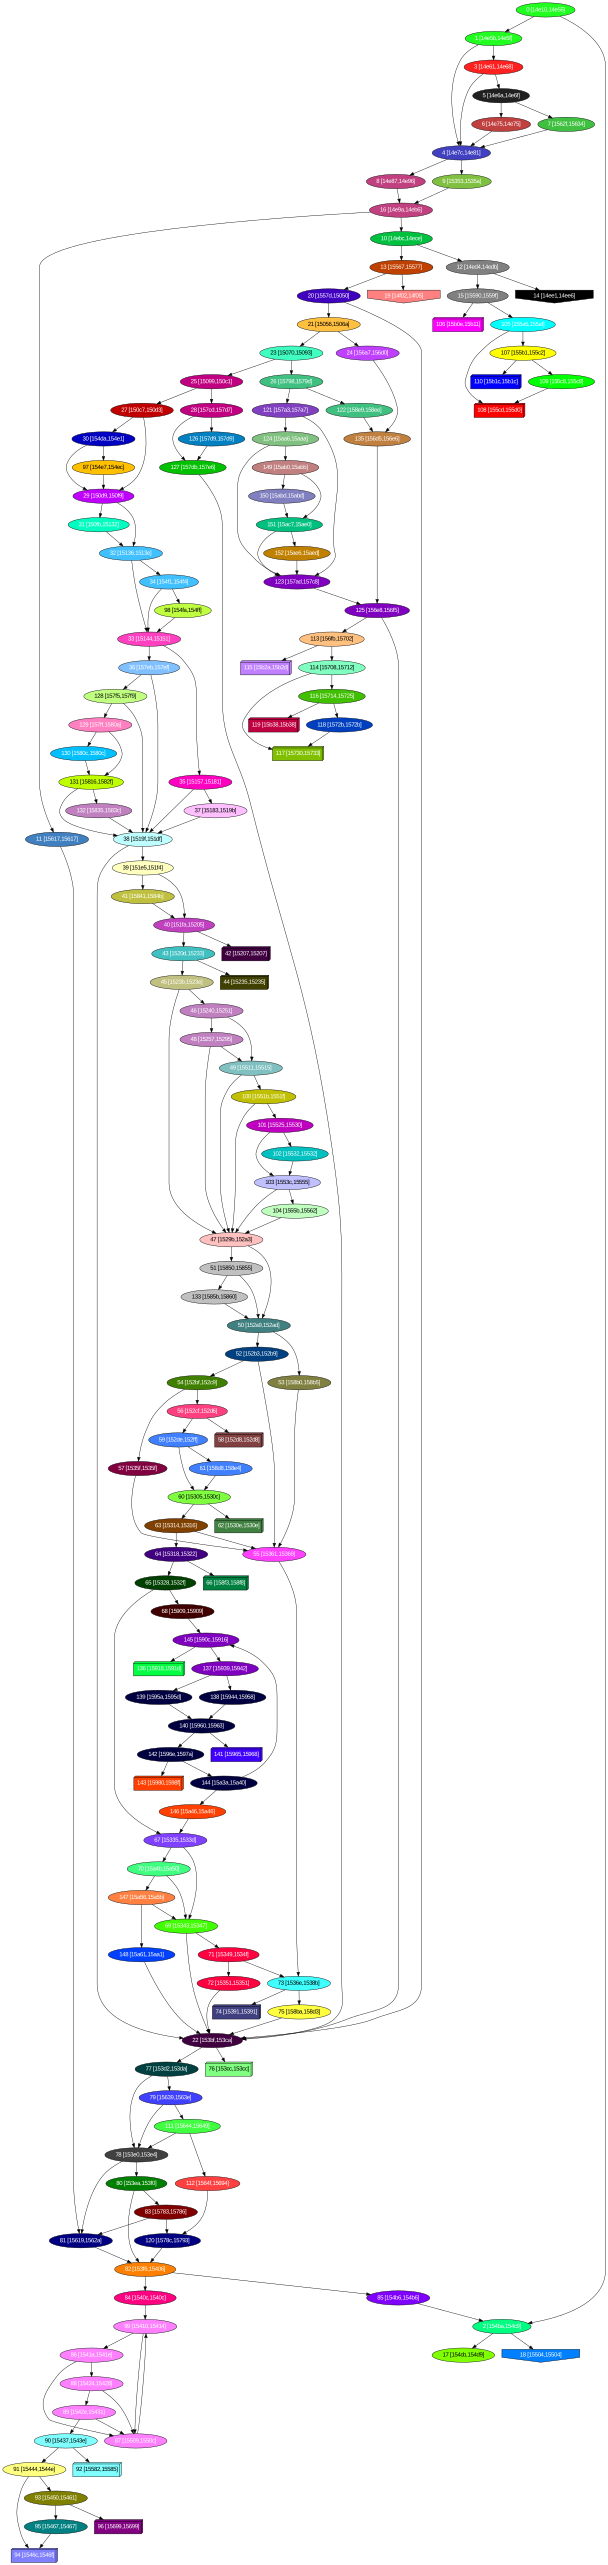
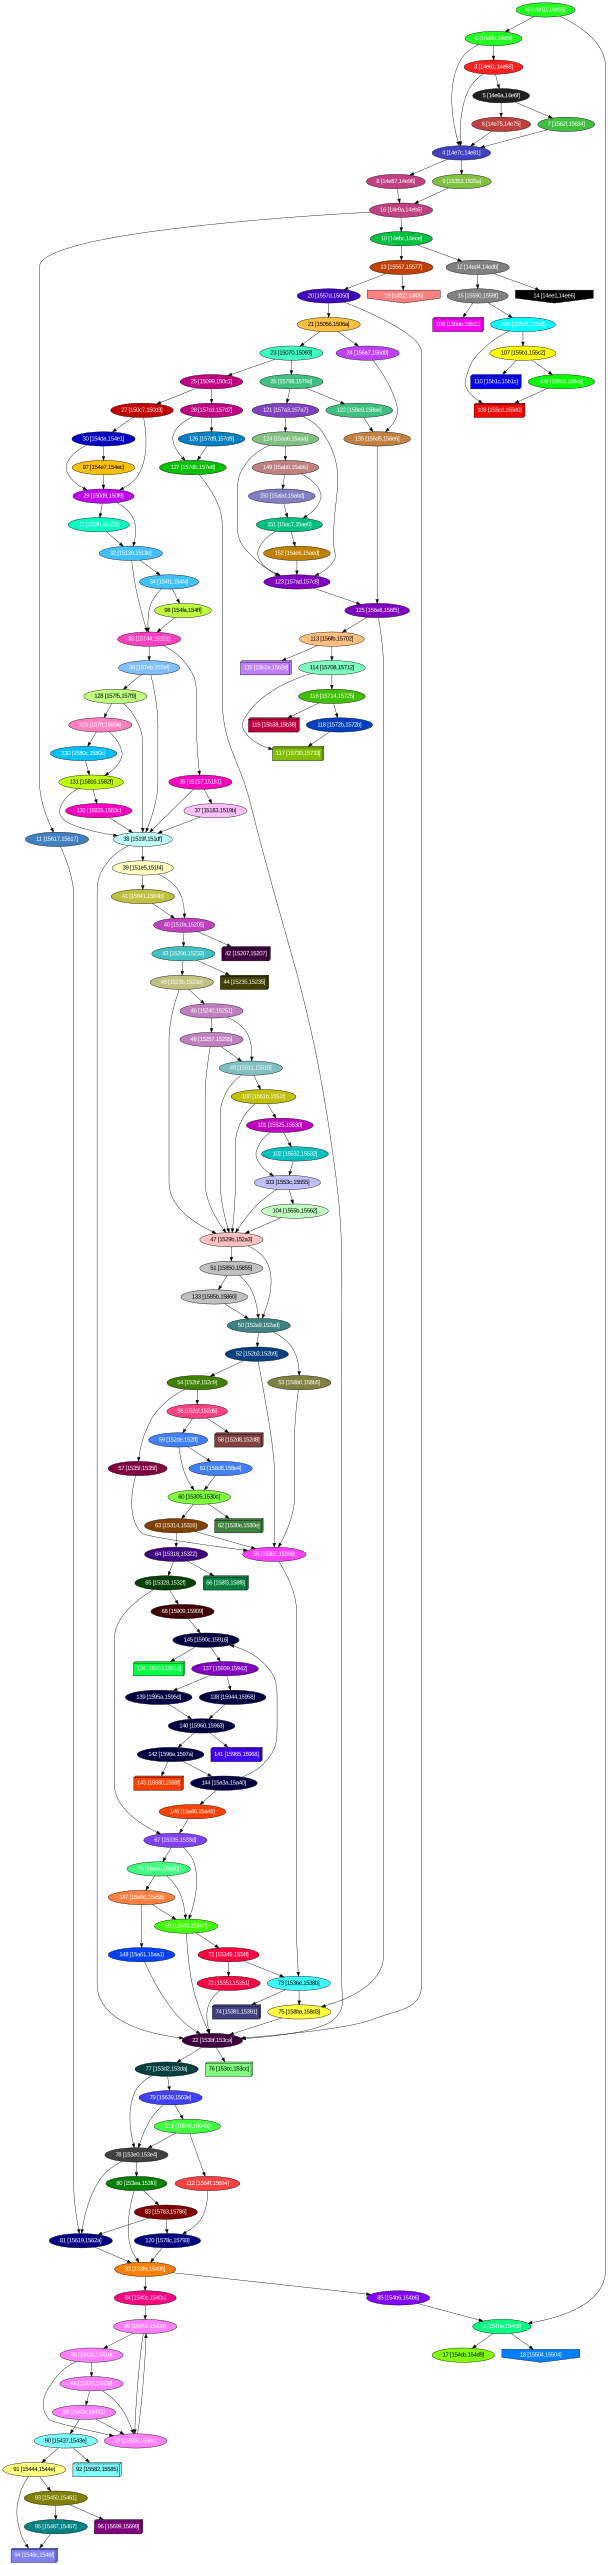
  digraph {
    fontname="Liberation Sans"
    node [fillcolor="#000040" fontcolor="#ffffff" fontname="Liberation Sans" shape=oval style=filled]
    edge [fontname="Liberation Sans"]
    n1 [fillcolor="#20FF20" label="0 [14e10,14e55]"]
    n2 [fillcolor="#20FF20" label="1 [14e5b,14e5f]"]
    n3 [fillcolor="#00FF80" label="2 [154ba,154c9]"]
    n4 [fillcolor="#FF2020" label="3 [14e61,14e68]"]
    n5 [fillcolor="#4040C0" label="4 [14e7c,14e81]"]
    n6 [fillcolor="#80FF00" fontcolor="#000000" label="17 [154cb,154d9]"]
    n7 [fillcolor="#0080FF" label="18 [15504,15504]" shape=invhouse]
    n8 [fillcolor="#202020" label="5 [14e6a,14e6f]"]
    n9 [fillcolor="#C04080" label="8 [14e87,14e96]"]
    n10 [fillcolor="#80C040" label="9 [15353,1535a]"]
    n11 [fillcolor="#C04040" label="6 [14e75,14e75]"]
    n12 [fillcolor="#40C040" label="7 [1562f,15634]"]
    n13 [fillcolor="#C04080" label="16 [14e9a,14eb6]"]
    n14 [fillcolor="#00C040" label="10 [14ebc,14ece]"]
    n15 [fillcolor="#4080C0" label="11 [15617,15617]"]
    n16 [fillcolor="#808080" label="12 [14ed4,14edb]"]
    n17 [fillcolor="#C04000" label="13 [15567,15577]"]
    n18 [fillcolor="#000000" label="14 [14ee1,14ee6]" shape=invhouse]
    n19 [fillcolor="#808080" label="15 [15590,1559f]"]
    n20 [fillcolor="#FF8080" label="19 [14f02,14f05]" shape=invhouse]
    n21 [fillcolor="#4000C0" label="20 [1557d,15050]"]
    n22 [fillcolor="#000080" label="81 [15619,1562a]"]
    n23 [fillcolor="#FF8000" label="82 [153f6,15406]"]
    n24 [fillcolor="#00FFFF" label="105 [155a5,155af]"]
    n25 [fillcolor="#FF00FF" label="106 [15b0e,15b11]" shape=box3d]
    n26 [fillcolor="#FFC040" fontcolor="#000000" label="21 [15056,1506a]"]
    n27 [fillcolor="#400040" label="22 [153bf,153ca]"]
    n28 [fillcolor="#FFFF00" fontcolor="#000000" label="107 [155b1,155c2]"]
    n29 [fillcolor="#FF0000" label="108 [155cd,155d0]" shape=box3d]
    n30 [fillcolor="#40FFC0" fontcolor="#000000" label="23 [15070,15093]"]
    n31 [fillcolor="#C040FF" label="24 [156a7,156d0]"]
    n32 [fillcolor="#80FF80" fontcolor="#000000" label="76 [153cc,153cc]" shape=box3d]
    n33 [fillcolor="#004040" label="77 [153d2,153da]"]
    n34 [fillcolor="#C00080" label="25 [15099,150c1]"]
    n35 [fillcolor="#40C080" label="26 [15798,1579d]"]
    n36 [fillcolor="#C08040" label="135 [156d5,156e6]"]
    n37 [fillcolor="#404040" label="78 [153e0,153e4]"]
    n38 [fillcolor="#4040FF" label="79 [15639,1563e]"]
    n39 [fillcolor="#C00000" label="27 [150c7,150d3]"]
    n40 [fillcolor="#C00080" label="28 [157cd,157d7]"]
    n41 [fillcolor="#8040C0" label="121 [157a3,157a7]"]
    n42 [fillcolor="#40C080" label="122 [158e9,158ee]"]
    n43 [fillcolor="#8000C0" label="125 [156e8,156f5]"]
    n44 [fillcolor="#C000FF" label="29 [150d9,150f9]"]
    n45 [fillcolor="#0000C0" label="30 [154da,154e1]"]
    n46 [fillcolor="#0080C0" label="126 [157d9,157d9]"]
    n47 [fillcolor="#00C000" label="127 [157db,157e6]"]
    n48 [fillcolor="#8000C0" label="123 [157ad,157c8]"]
    n49 [fillcolor="#80C080" label="124 [15aa6,15aaa]"]
    n50 [fillcolor="#00FFC0" label="31 [150fb,15132]"]
    n51 [fillcolor="#40C0FF" label="32 [15136,1513e]"]
    n52 [fillcolor="#FFC000" fontcolor="#000000" label="97 [154e7,154ec]"]
    n53 [fillcolor="#FF40C0" label="33 [15144,15151]"]
    n54 [fillcolor="#40C0FF" label="34 [154f1,154f4]"]
    n55 [fillcolor="#FF00C0" label="35 [15157,15181]"]
    n56 [fillcolor="#80C0FF" label="36 [157eb,157ef]"]
    n57 [fillcolor="#C0FF40" fontcolor="#000000" label="98 [154fa,154ff]"]
    n58 [fillcolor="#FFC0FF" fontcolor="#000000" label="37 [15183,1519b]"]
    n59 [fillcolor="#C0FFFF" fontcolor="#000000" label="38 [1519f,151df]"]
    n60 [fillcolor="#C0FF80" fontcolor="#000000" label="128 [157f5,157f9]"]
    n61 [fillcolor="#FFFFC0" fontcolor="#000000" label="39 [151e5,151f4]"]
    n62 [fillcolor="#FF80C0" label="129 [157ff,1580a]"]
    n63 [fillcolor="#C040C0" label="40 [151fa,15205]"]
    n64 [fillcolor="#C0C040" label="41 [15841,1584b]"]
    n65 [fillcolor="#400040" label="42 [15207,15207]" shape=box3d]
    n66 [fillcolor="#40C0C0" label="43 [1520d,15233]"]
    n67 [fillcolor="#404000" label="44 [15235,15235]" shape=box3d]
    n68 [fillcolor="#C0C080" label="45 [1523b,1523e]"]
    n69 [fillcolor="#C080C0" label="46 [15240,15251]"]
    n70 [fillcolor="#FFC0C0" fontcolor="#000000" label="47 [1529b,152a3]"]
    n71 [fillcolor="#C080C0" label="48 [15257,15295]"]
    n72 [fillcolor="#80C0C0" label="49 [15511,15515]"]
    n73 [fillcolor="#408080" label="50 [152a9,152ad]"]
    n74 [fillcolor="#C0C0C0" fontcolor="#000000" label="51 [15850,15855]"]
    n75 [fillcolor="#C0C000" label="100 [1551b,1551f]"]
    n76 [fillcolor="#004080" label="52 [152b3,152b9]"]
    n77 [fillcolor="#808040" label="53 [158b0,158b5]"]
    n78 [fillcolor="#C0C0C0" fontcolor="#000000" label="133 [1585b,15860]"]
    n79 [fillcolor="#C000C0" label="101 [15525,15530]"]
    n80 [fillcolor="#408000" label="54 [152bf,152c9]"]
    n81 [fillcolor="#FF40FF" label="55 [15361,15369]"]
    n82 [fillcolor="#FF4080" label="56 [152cf,152d6]"]
    n83 [fillcolor="#800040" label="57 [1535f,1535f]"]
    n84 [fillcolor="#40FFFF" fontcolor="#000000" label="73 [1536e,1538b]"]
    n85 [fillcolor="#804040" label="58 [152d8,152d8]" shape=box3d]
    n86 [fillcolor="#4080FF" label="59 [152de,152ff]"]
    n87 [fillcolor="#404080" label="74 [15391,15391]" shape=box3d]
    n88 [fillcolor="#FFFF40" fontcolor="#000000" label="75 [158ba,158d3]"]
    n89 [fillcolor="#80FF40" fontcolor="#000000" label="60 [15305,1530c]"]
    n90 [fillcolor="#4080FF" label="61 [158d8,158e4]"]
    n91 [fillcolor="#408040" label="62 [1530e,1530e]" shape=box3d]
    n92 [fillcolor="#804000" label="63 [15314,15316]"]
    n93 [fillcolor="#400080" label="64 [15318,15322]"]
    n94 [fillcolor="#004000" label="65 [15328,1532f]"]
    n95 [fillcolor="#008040" label="66 [158f3,158f8]" shape=box3d]
    n96 [fillcolor="#8040FF" label="67 [15335,1533d]"]
    n97 [fillcolor="#400000" label="68 [15909,15909]"]
    n98 [fillcolor="#40FF00" label="69 [15343,15347]"]
    n99 [fillcolor="#40FF80" label="70 [15a4b,15a50]"]
-   n100 [fillcolor="#8000C0" label="145 [1590c,15916]"]
+   n100 [label="145 [1590c,15916]"]
    n101 [fillcolor="#FF0040" label="71 [15349,1534f]"]
    n102 [fillcolor="#FF8040" label="147 [15a56,15a5b]"]
    n103 [fillcolor="#00FF40" label="136 [15918,1591d]" shape=box3d]
    n104 [fillcolor="#8000C0" label="137 [15939,15942]"]
    n105 [fillcolor="#FF0040" label="72 [15351,15351]"]
    n106 [fillcolor="#0040FF" label="148 [15a61,15aa1]"]
    n107 [fillcolor="#008000" label="80 [153ea,153f0]"]
    n108 [fillcolor="#40FF40" label="111 [15644,15649]"]
    n109 [fillcolor="#800000" label="83 [15783,15786]"]
    n110 [fillcolor="#FF4040" label="112 [1564f,15694]"]
    n111 [fillcolor="#FF0080" label="84 [1540c,1540c]"]
    n112 [fillcolor="#8000FF" label="85 [154b6,154b6]"]
    n113 [fillcolor="#000080" label="120 [1578c,15793]"]
    n114 [fillcolor="#FF80FF" label="99 [15410,15414]"]
    n115 [fillcolor="#FF80FF" label="86 [1541a,1541e]"]
    n116 [fillcolor="#FF80FF" label="87 [15509,1550c]"]
    n117 [fillcolor="#FF80FF" label="88 [15424,15428]"]
    n118 [fillcolor="#FF80FF" label="89 [1542e,15431]"]
    n119 [fillcolor="#80FFFF" fontcolor="#000000" label="90 [15437,1543e]"]
    n120 [fillcolor="#FFFF80" fontcolor="#000000" label="91 [15444,1544e]"]
    n121 [fillcolor="#80FFFF" fontcolor="#000000" label="92 [15582,15585]" shape=box3d]
    n122 [fillcolor="#808000" label="93 [15450,15461]"]
    n123 [fillcolor="#8080FF" label="94 [1546c,1546f]" shape=box3d]
    n124 [fillcolor="#008080" label="95 [15467,15467]"]
    n125 [fillcolor="#800080" label="96 [15699,15699]" shape=box3d]
    n126 [fillcolor="#00C0C0" label="102 [15532,15532]"]
    n127 [fillcolor="#C0C0FF" fontcolor="#000000" label="103 [1553c,15555]"]
    n128 [fillcolor="#C0FFC0" fontcolor="#000000" label="104 [1555b,15562]"]
    n129 [fillcolor="#00FF00" label="109 [155c8,155c8]"]
    n130 [fillcolor="#0000FF" label="110 [15b1c,15b1c]" shape=box3d]
    n131 [fillcolor="#FFC080" fontcolor="#000000" label="113 [156fb,15702]"]
    n132 [fillcolor="#80FFC0" fontcolor="#000000" label="114 [15708,15712]"]
    n133 [fillcolor="#C080FF" label="115 [15b2a,15b2d]" shape=box3d]
    n134 [fillcolor="#40C000" label="116 [15714,15725]"]
    n135 [fillcolor="#80C000" label="117 [15730,15733]" shape=box3d]
    n136 [fillcolor="#0040C0" label="118 [1572b,1572b]"]
    n137 [fillcolor="#C00040" label="119 [15b38,15b38]" shape=box3d]
    n138 [fillcolor="#C08080" label="149 [15ab0,15abb]"]
    n139 [fillcolor="#8080C0" label="150 [15abd,15abd]"]
    n140 [fillcolor="#00C080" label="151 [15ac7,15ae0]"]
    n141 [fillcolor="#00C0FF" label="130 [1580c,1580c]"]
    n142 [fillcolor="#C0FF00" fontcolor="#000000" label="131 [15816,1582f]"]
-   n143 [fillcolor="#C080C0" label="132 [15835,1583c]"]
+   n143 [fillcolor="#FF00C0" label="132 [15835,1583c]"]
    n144 [label="138 [15944,15958]"]
    n145 [label="139 [1595a,1595d]"]
    n146 [label="140 [15960,15963]"]
    n147 [fillcolor="#4000FF" label="141 [15965,15968]" shape=box3d]
    n148 [label="142 [1596e,1597a]"]
    n149 [fillcolor="#FF4000" label="143 [15980,1598f]" shape=box3d]
    n150 [label="144 [15a3a,15a40]"]
    n151 [fillcolor="#FF4000" label="146 [15a46,15a46]"]
    n152 [fillcolor="#C08000" label="152 [15ae6,15aed]"]
    n1 -> n2
    n1 -> n3
    n2 -> n4
    n2 -> n5
    n3 -> n6
    n3 -> n7
    n4 -> n5
    n4 -> n8
    n5 -> n9
    n5 -> n10
    n8 -> n11
    n8 -> n12
    n9 -> n13
    n10 -> n13
    n11 -> n5
    n12 -> n5
    n13 -> n14
    n13 -> n15
    n14 -> n16
    n14 -> n17
    n15 -> n22
    n16 -> n18
    n16 -> n19
    n17 -> n20
    n17 -> n21
    n19 -> n24
    n19 -> n25
    n21 -> n26
    n21 -> n27
    n22 -> n23
    n23 -> n111
    n23 -> n112
    n24 -> n28
    n24 -> n29
    n26 -> n30
    n26 -> n31
    n27 -> n32
    n27 -> n33
    n28 -> n129
    n28 -> n130
    n30 -> n34
    n30 -> n35
    n31 -> n36
    n33 -> n37
    n33 -> n38
    n34 -> n39
    n34 -> n40
    n35 -> n41
    n35 -> n42
    n36 -> n43
    n37 -> n22
    n37 -> n107
    n38 -> n37
    n38 -> n108
    n39 -> n44
    n39 -> n45
    n40 -> n46
    n40 -> n47
    n41 -> n48
    n41 -> n49
    n42 -> n36
-   n43 -> n27
+   n43 -> n88
    n43 -> n131
    n44 -> n50
    n44 -> n51
    n45 -> n44
    n45 -> n52
    n46 -> n47
    n47 -> n27
    n48 -> n43
    n49 -> n48
    n49 -> n138
    n50 -> n51
    n51 -> n53
    n51 -> n54
    n52 -> n44
    n53 -> n55
    n53 -> n56
    n54 -> n53
    n54 -> n57
    n55 -> n58
    n55 -> n59
    n56 -> n59
    n56 -> n60
    n57 -> n53
    n58 -> n59
    n59 -> n27
    n59 -> n61
    n60 -> n59
    n60 -> n62
    n61 -> n63
    n61 -> n64
    n62 -> n141
    n62 -> n142
    n63 -> n65
    n63 -> n66
    n64 -> n63
    n66 -> n67
    n66 -> n68
    n68 -> n69
    n68 -> n70
    n69 -> n71
    n69 -> n72
    n70 -> n73
    n70 -> n74
    n71 -> n70
    n71 -> n72
    n72 -> n70
    n72 -> n75
    n73 -> n76
    n73 -> n77
    n74 -> n73
    n74 -> n78
    n75 -> n70
    n75 -> n79
    n76 -> n80
    n76 -> n81
    n77 -> n81
    n78 -> n73
    n79 -> n126
    n79 -> n127
    n80 -> n82
    n80 -> n83
    n81 -> n84
    n82 -> n85
    n82 -> n86
    n83 -> n81
    n84 -> n87
    n84 -> n88
    n86 -> n89
    n86 -> n90
    n88 -> n27
    n89 -> n91
    n89 -> n92
    n90 -> n89
    n92 -> n81
    n92 -> n93
    n93 -> n94
    n93 -> n95
    n94 -> n96
    n94 -> n97
    n96 -> n98
    n96 -> n99
    n97 -> n100
    n98 -> n27
    n98 -> n101
    n99 -> n98
    n99 -> n102
    n100 -> n103
    n100 -> n104
    n101 -> n84
    n101 -> n105
    n102 -> n98
    n102 -> n106
    n104 -> n144
    n104 -> n145
    n105 -> n27
    n106 -> n27
    n107 -> n23
    n107 -> n109
    n108 -> n37
    n108 -> n110
    n109 -> n22
    n109 -> n113
    n110 -> n113
    n111 -> n114
    n112 -> n3
    n113 -> n23
    n114 -> n115
    n114 -> n116
    n115 -> n116
    n115 -> n117
    n116 -> n114
    n117 -> n116
    n117 -> n118
    n118 -> n116
    n118 -> n119
    n119 -> n120
    n119 -> n121
    n120 -> n122
    n120 -> n123
    n122 -> n124
    n122 -> n125
    n124 -> n123
    n126 -> n127
    n127 -> n70
    n127 -> n128
    n128 -> n70
    n129 -> n29
    n131 -> n132
    n131 -> n133
    n132 -> n134
    n132 -> n135
    n134 -> n136
    n134 -> n137
    n136 -> n135
    n138 -> n139
    n138 -> n140
    n139 -> n140
    n140 -> n48
    n140 -> n152
    n141 -> n142
    n142 -> n59
    n142 -> n143
    n143 -> n59
    n144 -> n146
    n145 -> n146
    n146 -> n147
    n146 -> n148
    n148 -> n149
    n148 -> n150
    n150 -> n100
    n150 -> n151
    n151 -> n96
    n152 -> n48
  }
